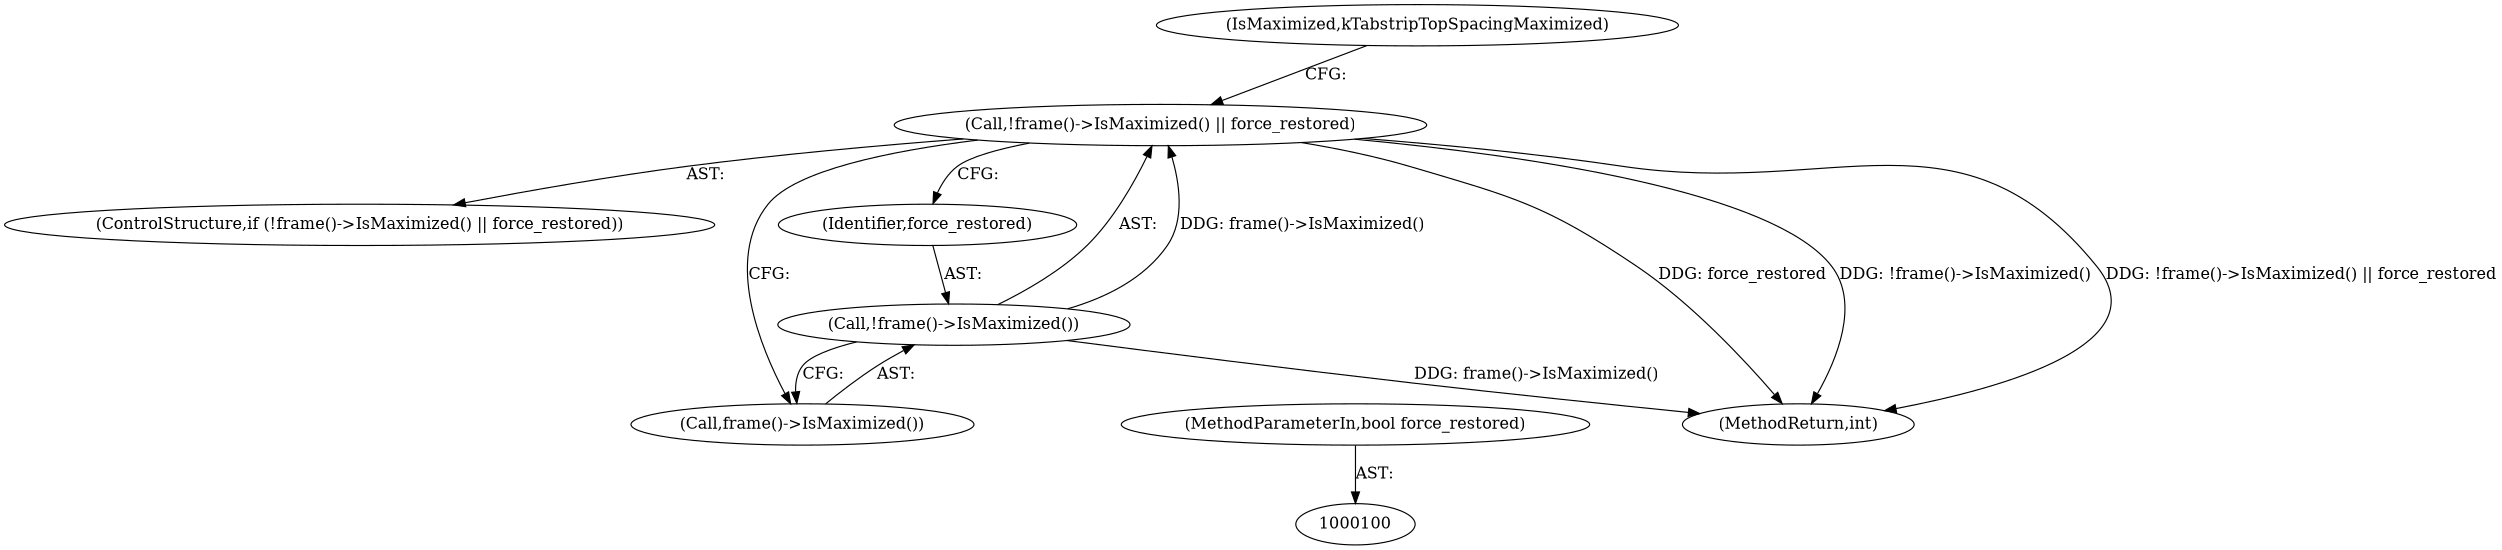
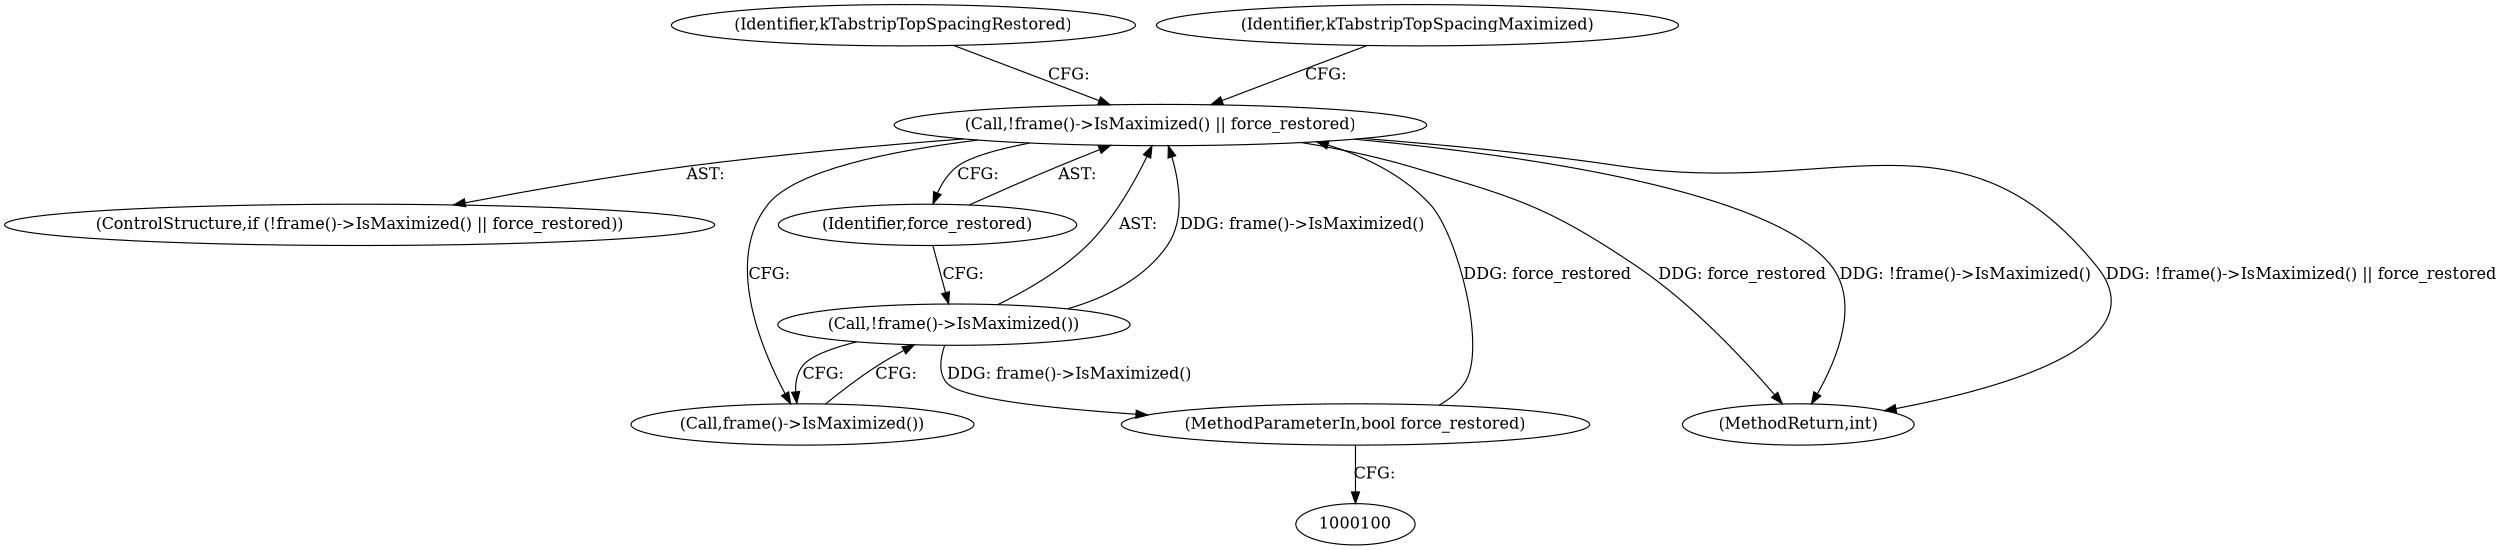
  digraph {
    n1 [label="(Call,!frame()->IsMaximized() || force_restored)"]
    n2 [label="(ControlStructure,if (!frame()->IsMaximized() || force_restored))"]
    n3 [label="(Identifier,force_restored)"]
    n4 [label="(MethodReturn,int)"]
    n5 [label="(Call,frame()->IsMaximized())"]
    n6 [label="(Call,!frame()->IsMaximized())"]
    n7 [label="(MethodParameterIn,bool force_restored)"]
    1000100
-   n10 [label="(IsMaximized,kTabstripTopSpacingMaximized)"]
+   n9 [label="(Identifier,kTabstripTopSpacingRestored)"]
+   n10 [label="(Identifier,kTabstripTopSpacingMaximized)"]
    n1 -> n2 [label="AST: "]
    n1 -> n3 [label="CFG: "]
    n1 -> n4 [label="DDG: force_restored"]
    n1 -> n4 [label="DDG: !frame()->IsMaximized()"]
    n1 -> n4 [label="DDG: !frame()->IsMaximized() || force_restored"]
    n1 -> n5 [label="CFG: "]
-   n3 -> n6 [label="AST: "]
-   n5 -> n6 [label="AST: "]
+   n3 -> n1 [label="AST: "]
+   n3 -> n6 [label="CFG: "]
+   n5 -> n6 [label="CFG: "]
    n6 -> n1 [label="AST: "]
    n6 -> n1 [label="DDG: frame()->IsMaximized()"]
-   n6 -> n4 [label="DDG: frame()->IsMaximized()"]
+   n6 -> n7 [label="DDG: frame()->IsMaximized()"]
    n6 -> n5 [label="CFG: "]
-   n7 -> 1000100 [label="AST: "]
+   n7 -> n1 [label="DDG: force_restored"]
+   n7 -> 1000100 [label="CFG: "]
+   n9 -> n1 [label="CFG: "]
    n10 -> n1 [label="CFG: "]
  }
